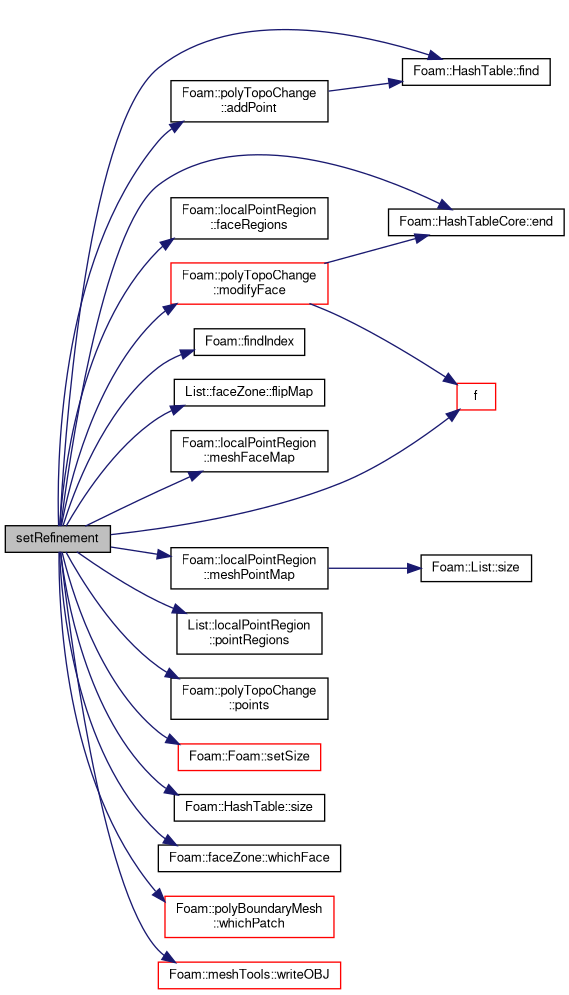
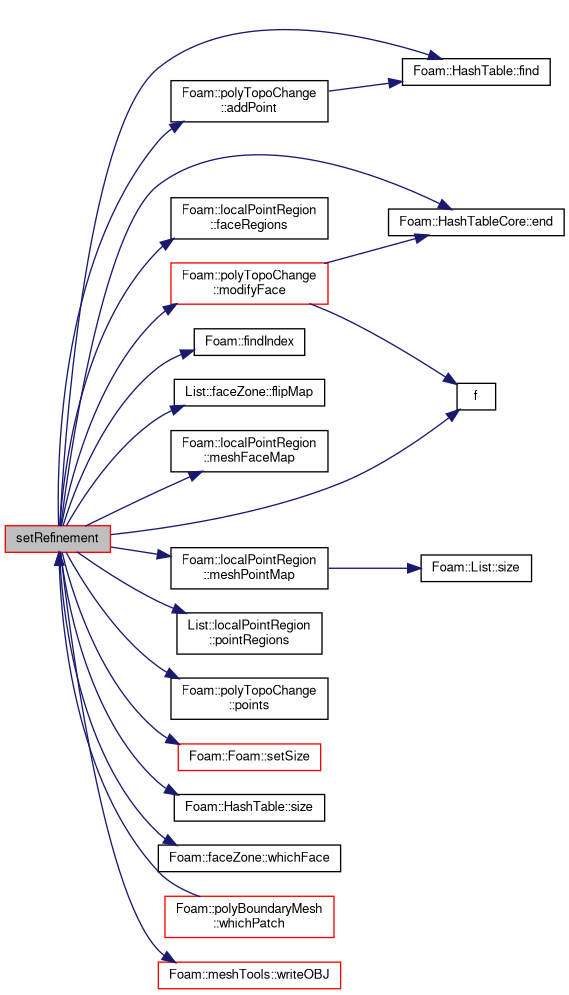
  digraph {
    rankdir=LR
    node [color=black fontname=FreeSans fontsize=10 shape=record]
    edge [color=midnightblue fontname=FreeSans fontsize=10 labelfontname=FreeSans labelfontsize=10 style=solid]
-   n1 [fillcolor=grey75 fontcolor=black height=0.2 label=setRefinement style=filled width=0.4]
+   n1 [color=red fillcolor=grey75 fontcolor=black height=0.2 label=setRefinement style=filled width=0.4]
    n2 [height=0.2 label="Foam::polyTopoChange\l::addPoint" width=0.4]
    n3 [height=0.2 label="Foam::HashTableCore::end" width=0.4]
-   n4 [color=red height=0.2 label=f width=0.4]
+   n4 [height=0.2 label=f width=0.4]
    n5 [height=0.2 label="Foam::localPointRegion\l::faceRegions" width=0.4]
    n6 [height=0.2 label="Foam::HashTable::find" width=0.4]
    n7 [height=0.2 label="Foam::findIndex" width=0.4]
    n8 [height=0.2 label="List::faceZone::flipMap" width=0.4]
    n9 [height=0.2 label="Foam::localPointRegion\l::meshFaceMap" width=0.4]
    n10 [height=0.2 label="Foam::localPointRegion\l::meshPointMap" width=0.4]
    n11 [color=red height=0.2 label="Foam::polyTopoChange\l::modifyFace" width=0.4]
    n12 [height=0.2 label="List::localPointRegion\l::pointRegions" width=0.4]
    n13 [height=0.2 label="Foam::polyTopoChange\l::points" width=0.4]
    n14 [color=red height=0.2 label="Foam::Foam::setSize" width=0.4]
    n15 [height=0.2 label="Foam::HashTable::size" width=0.4]
    n16 [height=0.2 label="Foam::faceZone::whichFace" width=0.4]
    n17 [color=red height=0.2 label="Foam::polyBoundaryMesh\l::whichPatch" width=0.4]
    n18 [color=red height=0.2 label="Foam::meshTools::writeOBJ" width=0.4]
    n19 [height=0.2 label="Foam::List::size" width=0.4]
    n1 -> n2
    n1 -> n3
    n1 -> n4
    n1 -> n5
    n1 -> n6
    n1 -> n7
    n1 -> n8
    n1 -> n9
    n1 -> n10
    n1 -> n11
    n1 -> n12
    n1 -> n13
    n1 -> n14
    n1 -> n15
    n1 -> n16
-   n1 -> n17
+   n17 -> n1
    n1 -> n18
    n2 -> n6
    n10 -> n19
    n11 -> n3
    n11 -> n4
  }
